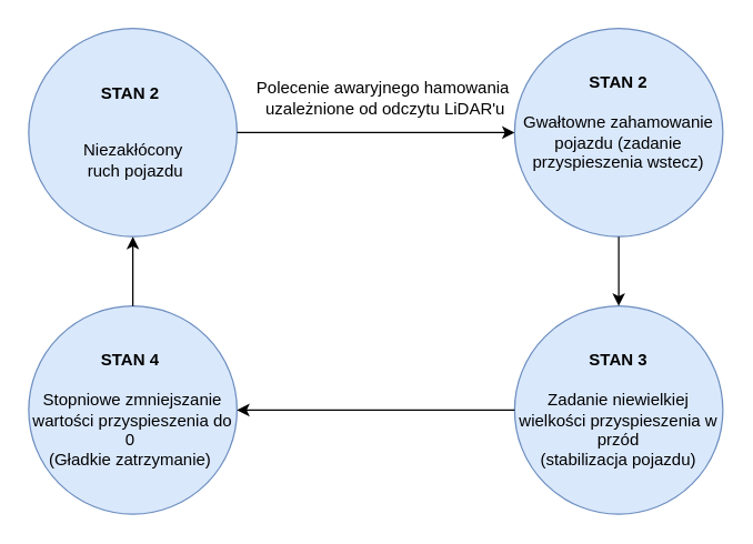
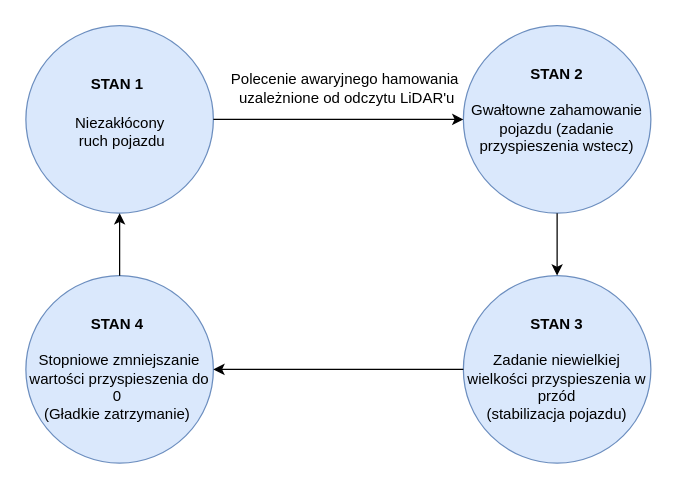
  <mxCell id="0" />
  <mxCell id="1" parent="0" />
- <mxCell id="2" value="&lt;b&gt;STAN 2&amp;nbsp;&lt;br&gt;&lt;/b&gt;&lt;br&gt;&lt;br&gt;&lt;br&gt;&lt;br&gt;" style="ellipse;whiteSpace=wrap;html=1;aspect=fixed;fillColor=#dae8fc;strokeColor=#6c8ebf;" vertex="1" parent="1"><mxGeometry x="20" y="20" width="150" height="150" as="geometry" /></mxCell>
+ <mxCell id="2" value="&lt;b&gt;STAN 1&amp;nbsp;&lt;br&gt;&lt;/b&gt;&lt;br&gt;&lt;br&gt;&lt;br&gt;&lt;br&gt;" style="ellipse;whiteSpace=wrap;html=1;aspect=fixed;fillColor=#dae8fc;strokeColor=#6c8ebf;" vertex="1" parent="1"><mxGeometry x="20" y="20" width="150" height="150" as="geometry" /></mxCell>
  <mxCell id="3" value="&lt;b&gt;STAN 2&lt;/b&gt;&lt;br&gt;&lt;br&gt;Gwałtowne zahamowanie pojazdu (zadanie przyspieszenia wstecz)&lt;br&gt;&lt;b&gt;&amp;nbsp;&lt;/b&gt;" style="ellipse;whiteSpace=wrap;html=1;aspect=fixed;fillColor=#dae8fc;strokeColor=#6c8ebf;" vertex="1" parent="1"><mxGeometry x="370" y="20" width="150" height="150" as="geometry" /></mxCell>
  <mxCell id="4" value="&lt;b&gt;STAN 3&lt;/b&gt;&lt;br&gt;&lt;br&gt;Zadanie niewielkiej wielkości przyspieszenia w przód &lt;br&gt;(stabilizacja pojazdu)" style="ellipse;whiteSpace=wrap;html=1;aspect=fixed;fillColor=#dae8fc;strokeColor=#6c8ebf;" vertex="1" parent="1"><mxGeometry x="370" y="220" width="150" height="150" as="geometry" /></mxCell>
  <mxCell id="5" value="&lt;b&gt;STAN 4&amp;nbsp;&lt;/b&gt;&lt;br&gt;&lt;br&gt;Stopniowe zmniejszanie wartości przyspieszenia do 0&amp;nbsp;&lt;br&gt;(Gładkie zatrzymanie)&lt;b&gt;&amp;nbsp;&lt;/b&gt;" style="ellipse;whiteSpace=wrap;html=1;aspect=fixed;fillColor=#dae8fc;strokeColor=#6c8ebf;" vertex="1" parent="1"><mxGeometry x="20" y="220" width="150" height="150" as="geometry" /></mxCell>
- <mxCell id="6" value="Niezakłócony&lt;br&gt;&amp;nbsp;ruch pojazdu" style="text;html=1;align=center;verticalAlign=middle;resizable=0;points=[];autosize=1;strokeColor=none;fillColor=none;" vertex="1" parent="1"><mxGeometry x="45" y="95" width="100" height="40" as="geometry" /></mxCell>
+ <mxCell id="6" value="Niezakłócony&lt;br&gt;&amp;nbsp;ruch pojazdu" style="text;html=1;align=center;verticalAlign=middle;resizable=0;points=[];autosize=1;strokeColor=none;fillColor=none;" vertex="1" parent="1"><mxGeometry x="45" y="85" width="100" height="40" as="geometry" /></mxCell>
  <mxCell id="7" value="" style="endArrow=classic;html=1;rounded=0;exitX=1;exitY=0.5;exitDx=0;exitDy=0;entryX=0;entryY=0.5;entryDx=0;entryDy=0;" edge="1" parent="1" source="2" target="3"><mxGeometry width="50" height="50" relative="1" as="geometry"><mxPoint x="350" y="270" as="sourcePoint" /><mxPoint x="400" y="220" as="targetPoint" /></mxGeometry></mxCell>
  <mxCell id="8" value="" style="endArrow=classic;html=1;rounded=0;exitX=0.5;exitY=1;exitDx=0;exitDy=0;entryX=0.5;entryY=0;entryDx=0;entryDy=0;" edge="1" parent="1" source="3" target="4"><mxGeometry width="50" height="50" relative="1" as="geometry"><mxPoint x="480" y="270" as="sourcePoint" /><mxPoint x="530" y="220" as="targetPoint" /></mxGeometry></mxCell>
  <mxCell id="9" value="" style="endArrow=classic;html=1;rounded=0;exitX=0;exitY=0.5;exitDx=0;exitDy=0;entryX=1;entryY=0.5;entryDx=0;entryDy=0;" edge="1" parent="1" source="4" target="5"><mxGeometry width="50" height="50" relative="1" as="geometry"><mxPoint x="350" y="270" as="sourcePoint" /><mxPoint x="400" y="220" as="targetPoint" /></mxGeometry></mxCell>
  <mxCell id="10" value="" style="endArrow=classic;html=1;rounded=0;exitX=0.5;exitY=0;exitDx=0;exitDy=0;entryX=0.5;entryY=1;entryDx=0;entryDy=0;" edge="1" parent="1" source="5" target="2"><mxGeometry width="50" height="50" relative="1" as="geometry"><mxPoint x="350" y="270" as="sourcePoint" /><mxPoint x="400" y="220" as="targetPoint" /></mxGeometry></mxCell>
  <mxCell id="11" value="Polecenie awaryjnego hamowania&lt;br&gt;&amp;nbsp;uzależnione od odczytu LiDAR'u" style="text;html=1;align=center;verticalAlign=middle;resizable=0;points=[];autosize=1;strokeColor=none;fillColor=none;" vertex="1" parent="1"><mxGeometry x="170" y="50" width="210" height="40" as="geometry" /></mxCell>
